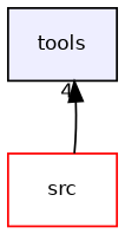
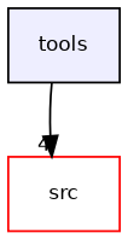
  digraph {
    compound=true
    fontname="DejaVu Sans"
    node [fontname="DejaVu Sans" fontsize=10 shape=box style=filled]
    n1 [fillcolor="#eeeeff" label=tools pencolor=black]
    n2 [color=red fillcolor=white label=src]
-   n2 -> n1 [headlabel=4 labeldistance=1.5 labelfontname=Helvetica labelfontsize=10 fontname="DejaVu Sans"]
+   n1 -> n2 [headlabel=4 labeldistance=1.5 labelfontname=Helvetica labelfontsize=10 fontname="DejaVu Sans"]
  }
